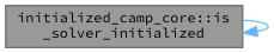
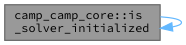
  digraph {
    rankdir=TB
    fontname="Source Code Pro"
-   n1 [color=gray40 fillcolor=grey60 fontcolor=black fontname="Source Code Pro" fontsize=10 height=0.2 label="initialized_camp_core::is\l_solver_initialized" shape=box style=filled width=0.4]
+   n1 [color=gray40 fillcolor=grey60 fontcolor=black fontname="Source Code Pro" fontsize=10 height=0.2 label="camp_camp_core::is\l_solver_initialized" shape=box style=filled width=0.4]
    n1 -> n1 [color=steelblue1 fontname="Source Code Pro" fontsize=10 labelfontname=Helvetica labelfontsize=10 style=solid]
  }
